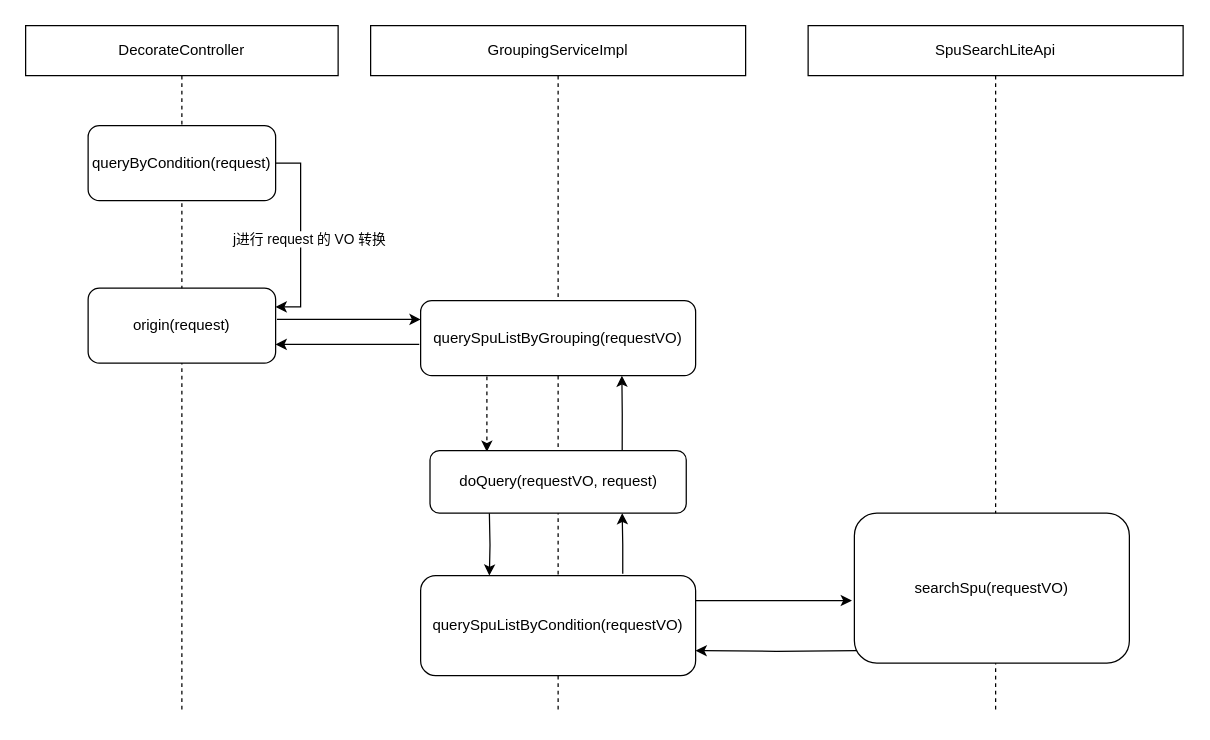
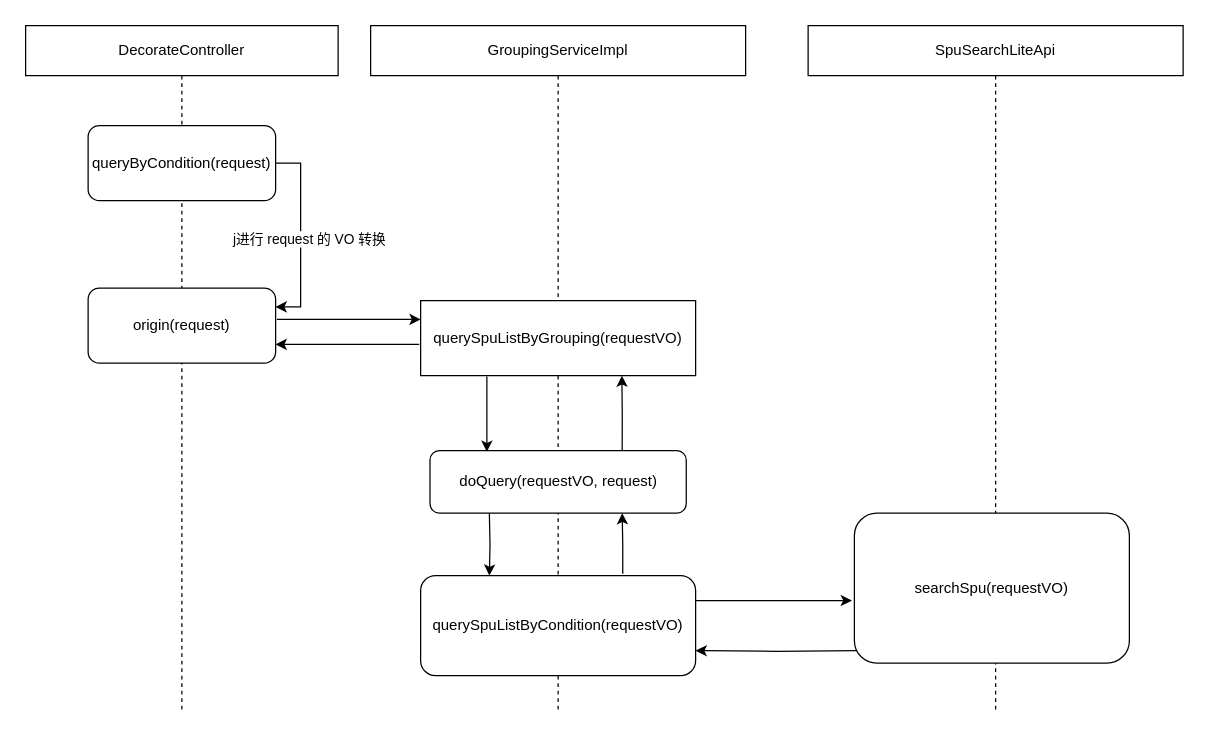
  <mxCell id="0" />
  <mxCell id="1" parent="0" />
  <mxCell id="2" value="DecorateController" style="shape=umlLifeline;perimeter=lifelinePerimeter;whiteSpace=wrap;html=1;container=1;collapsible=0;recursiveResize=0;outlineConnect=0;" parent="1" vertex="1"><mxGeometry x="20" y="20" width="250" height="550" as="geometry" /></mxCell>
  <mxCell id="3" style="edgeStyle=orthogonalEdgeStyle;rounded=0;orthogonalLoop=1;jettySize=auto;html=1;exitX=1;exitY=0.5;exitDx=0;exitDy=0;entryX=1;entryY=0.25;entryDx=0;entryDy=0;" parent="2" source="5" target="6" edge="1"><mxGeometry relative="1" as="geometry" /></mxCell>
  <mxCell id="4" value="j进行 request 的 VO 转换" style="edgeLabel;html=1;align=center;verticalAlign=middle;resizable=0;points=[];" parent="3" vertex="1" connectable="0"><mxGeometry x="0.303" y="3" relative="1" as="geometry"><mxPoint x="3" y="-21" as="offset" /></mxGeometry></mxCell>
  <mxCell id="5" value="queryByCondition(request)" style="rounded=1;whiteSpace=wrap;html=1;" parent="2" vertex="1"><mxGeometry x="50" y="80" width="150" height="60" as="geometry" /></mxCell>
  <mxCell id="6" value="origin(request)" style="rounded=1;whiteSpace=wrap;html=1;" parent="2" vertex="1"><mxGeometry x="50" y="210" width="150" height="60" as="geometry" /></mxCell>
  <mxCell id="7" value="GroupingServiceImpl" style="shape=umlLifeline;perimeter=lifelinePerimeter;whiteSpace=wrap;html=1;container=1;collapsible=0;recursiveResize=0;outlineConnect=0;" parent="1" vertex="1"><mxGeometry x="296" y="20" width="300" height="550" as="geometry" /></mxCell>
- <mxCell id="8" style="edgeStyle=orthogonalEdgeStyle;rounded=0;orthogonalLoop=1;jettySize=auto;html=1;exitX=0.241;exitY=1.011;exitDx=0;exitDy=0;entryX=0.222;entryY=0.02;entryDx=0;entryDy=0;entryPerimeter=0;exitPerimeter=0;dashed=1;" parent="7" source="9" target="12" edge="1"><mxGeometry relative="1" as="geometry" /></mxCell>
- <mxCell id="9" value="querySpuListByGrouping(requestVO)" style="rounded=1;whiteSpace=wrap;html=1;" parent="7" vertex="1"><mxGeometry x="40" y="220" width="220" height="60" as="geometry" /></mxCell>
+ <mxCell id="8" style="edgeStyle=orthogonalEdgeStyle;rounded=0;orthogonalLoop=1;jettySize=auto;html=1;exitX=0.241;exitY=1.011;exitDx=0;exitDy=0;entryX=0.222;entryY=0.02;entryDx=0;entryDy=0;entryPerimeter=0;exitPerimeter=0;" parent="7" source="9" target="12" edge="1"><mxGeometry relative="1" as="geometry" /></mxCell>
+ <mxCell id="9" value="querySpuListByGrouping(requestVO)" style="whiteSpace=wrap;html=1;rounded=0;" parent="7" vertex="1"><mxGeometry x="40" y="220" width="220" height="60" as="geometry" /></mxCell>
  <mxCell id="10" style="edgeStyle=orthogonalEdgeStyle;rounded=0;orthogonalLoop=1;jettySize=auto;html=1;exitX=0.75;exitY=0;exitDx=0;exitDy=0;" parent="7" source="12" edge="1"><mxGeometry relative="1" as="geometry"><mxPoint x="201" y="280" as="targetPoint" /></mxGeometry></mxCell>
  <mxCell id="11" style="edgeStyle=orthogonalEdgeStyle;rounded=0;orthogonalLoop=1;jettySize=auto;html=1;entryX=0.25;entryY=0;entryDx=0;entryDy=0;" parent="7" target="14" edge="1"><mxGeometry relative="1" as="geometry"><mxPoint x="95" y="390" as="sourcePoint" /></mxGeometry></mxCell>
  <mxCell id="12" value="doQuery(requestVO, request)" style="rounded=1;whiteSpace=wrap;html=1;" parent="7" vertex="1"><mxGeometry x="47.5" y="340" width="205" height="50" as="geometry" /></mxCell>
  <mxCell id="13" style="edgeStyle=orthogonalEdgeStyle;rounded=0;orthogonalLoop=1;jettySize=auto;html=1;exitX=0.735;exitY=-0.02;exitDx=0;exitDy=0;entryX=0.75;entryY=1;entryDx=0;entryDy=0;exitPerimeter=0;" parent="7" source="14" target="12" edge="1"><mxGeometry relative="1" as="geometry" /></mxCell>
  <mxCell id="14" value="querySpuListByCondition(requestVO)" style="rounded=1;whiteSpace=wrap;html=1;" parent="7" vertex="1"><mxGeometry x="40" y="440" width="220" height="80" as="geometry" /></mxCell>
  <mxCell id="15" style="edgeStyle=orthogonalEdgeStyle;rounded=0;orthogonalLoop=1;jettySize=auto;html=1;exitX=1.007;exitY=0.417;exitDx=0;exitDy=0;entryX=0;entryY=0.25;entryDx=0;entryDy=0;exitPerimeter=0;" parent="1" source="6" target="9" edge="1"><mxGeometry relative="1" as="geometry"><mxPoint x="306" y="260" as="targetPoint" /></mxGeometry></mxCell>
  <mxCell id="16" style="edgeStyle=orthogonalEdgeStyle;rounded=0;orthogonalLoop=1;jettySize=auto;html=1;entryX=1;entryY=0.75;entryDx=0;entryDy=0;exitX=-0.005;exitY=0.583;exitDx=0;exitDy=0;exitPerimeter=0;" parent="1" source="9" target="6" edge="1"><mxGeometry relative="1" as="geometry"><mxPoint x="306" y="275" as="sourcePoint" /></mxGeometry></mxCell>
  <mxCell id="17" value="SpuSearchLiteApi" style="shape=umlLifeline;perimeter=lifelinePerimeter;whiteSpace=wrap;html=1;container=1;collapsible=0;recursiveResize=0;outlineConnect=0;" parent="1" vertex="1"><mxGeometry x="646" y="20" width="300" height="550" as="geometry" /></mxCell>
  <mxCell id="18" value="searchSpu(requestVO)" style="rounded=1;whiteSpace=wrap;html=1;" parent="17" vertex="1"><mxGeometry x="37" y="390" width="220" height="120" as="geometry" /></mxCell>
  <mxCell id="19" style="edgeStyle=orthogonalEdgeStyle;rounded=0;orthogonalLoop=1;jettySize=auto;html=1;exitX=1;exitY=0.25;exitDx=0;exitDy=0;entryX=-0.009;entryY=0.583;entryDx=0;entryDy=0;entryPerimeter=0;" parent="1" source="14" target="18" edge="1"><mxGeometry relative="1" as="geometry" /></mxCell>
  <mxCell id="20" style="edgeStyle=orthogonalEdgeStyle;rounded=0;orthogonalLoop=1;jettySize=auto;html=1;entryX=1;entryY=0.75;entryDx=0;entryDy=0;" parent="1" target="14" edge="1"><mxGeometry relative="1" as="geometry"><mxPoint x="685" y="520" as="sourcePoint" /></mxGeometry></mxCell>
